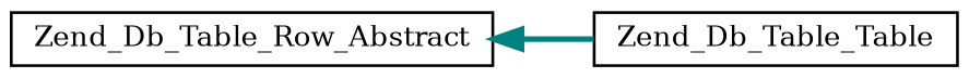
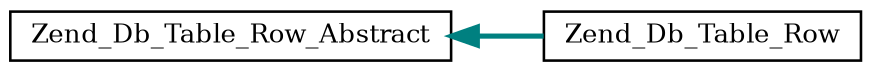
  digraph {
    rankdir=LR
    fontname="DejaVu Serif"
    node [color=black fillcolor=white fontname="DejaVu Serif" fontsize=10 shape=record style=filled]
    n1 [height=0.2 label=Zend_Db_Table_Row_Abstract width=0.4]
-   n2 [height=0.2 label=Zend_Db_Table_Table width=0.4]
+   n2 [height=0.2 label=Zend_Db_Table_Row width=0.4]
    n1 -> n2 [color=teal dir=back fontname="DejaVu Serif" fontsize=10 labelfontname=Helvetica labelfontsize=10 style=bold]
  }
